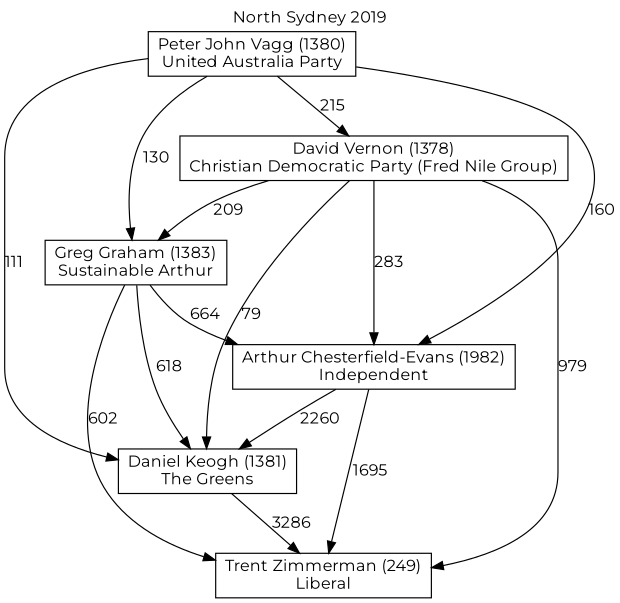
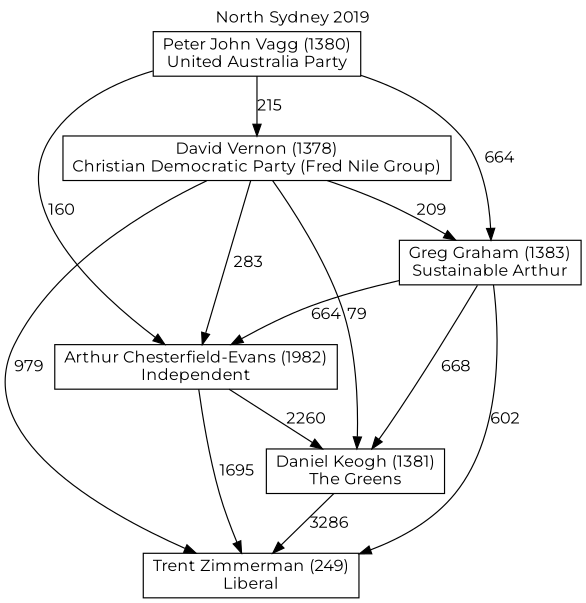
  digraph {
    fontname=Montserrat
    label="North Sydney 2019"
    labelloc=t
    mclimit=10
    node [fontname=Montserrat shape=box]
    edge [fontname=Montserrat]
    n1 [label="Trent Zimmerman (249)\nLiberal"]
    n2 [label="Daniel Keogh (1381)\nThe Greens"]
    n3 [label="Arthur Chesterfield-Evans (1982)\nIndependent"]
    n4 [label="Greg Graham (1383)\nSustainable Arthur"]
    n5 [label="David Vernon (1378)\nChristian Democratic Party (Fred Nile Group)"]
    n6 [label="Peter John Vagg (1380)\nUnited Australia Party"]
    n2 -> n1 [label=3286]
    n3 -> n1 [label=1695]
    n3 -> n2 [label=2260]
    n4 -> n1 [label=602]
-   n4 -> n2 [label=618]
+   n4 -> n2 [label=668]
    n4 -> n3 [label=664]
    n5 -> n1 [label=979]
    n5 -> n2 [label=79]
    n5 -> n3 [label=283]
    n5 -> n4 [label=209]
-   n6 -> n2 [label=111]
    n6 -> n3 [label=160]
-   n6 -> n4 [label=130]
+   n6 -> n4 [label=664]
    n6 -> n5 [label=215]
  }
